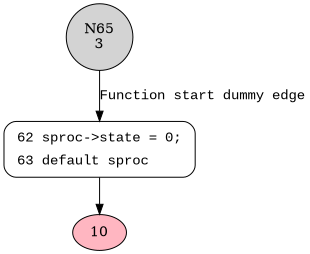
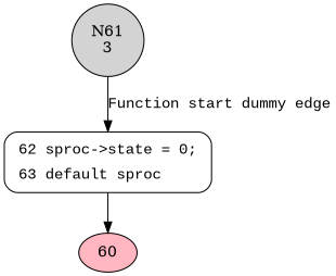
  digraph {
    node [style=filled]
-   n1 [fillcolor=lightgrey label="N65\n3" shape=circle]
+   n1 [fillcolor=lightgrey label="N61\n3" shape=circle]
    n2 [fillcolor=white fontname="Courier New" label=<<table border="0" cellborder="0" cellpadding="3" bgcolor="white"><tr><td align="right">62</td><td align="left">sproc-&gt;state = 0;</td></tr><tr><td align="right">63</td><td align="left">default sproc</td></tr></table>> penwidth=1 shape=Mrecord style="filled,bold"]
-   60 [fillcolor=lightpink label=10]
+   60 [fillcolor=lightpink]
    n1 -> n2 [fontname="Courier New" label="Function start dummy edge"]
    n2 -> 60
  }
